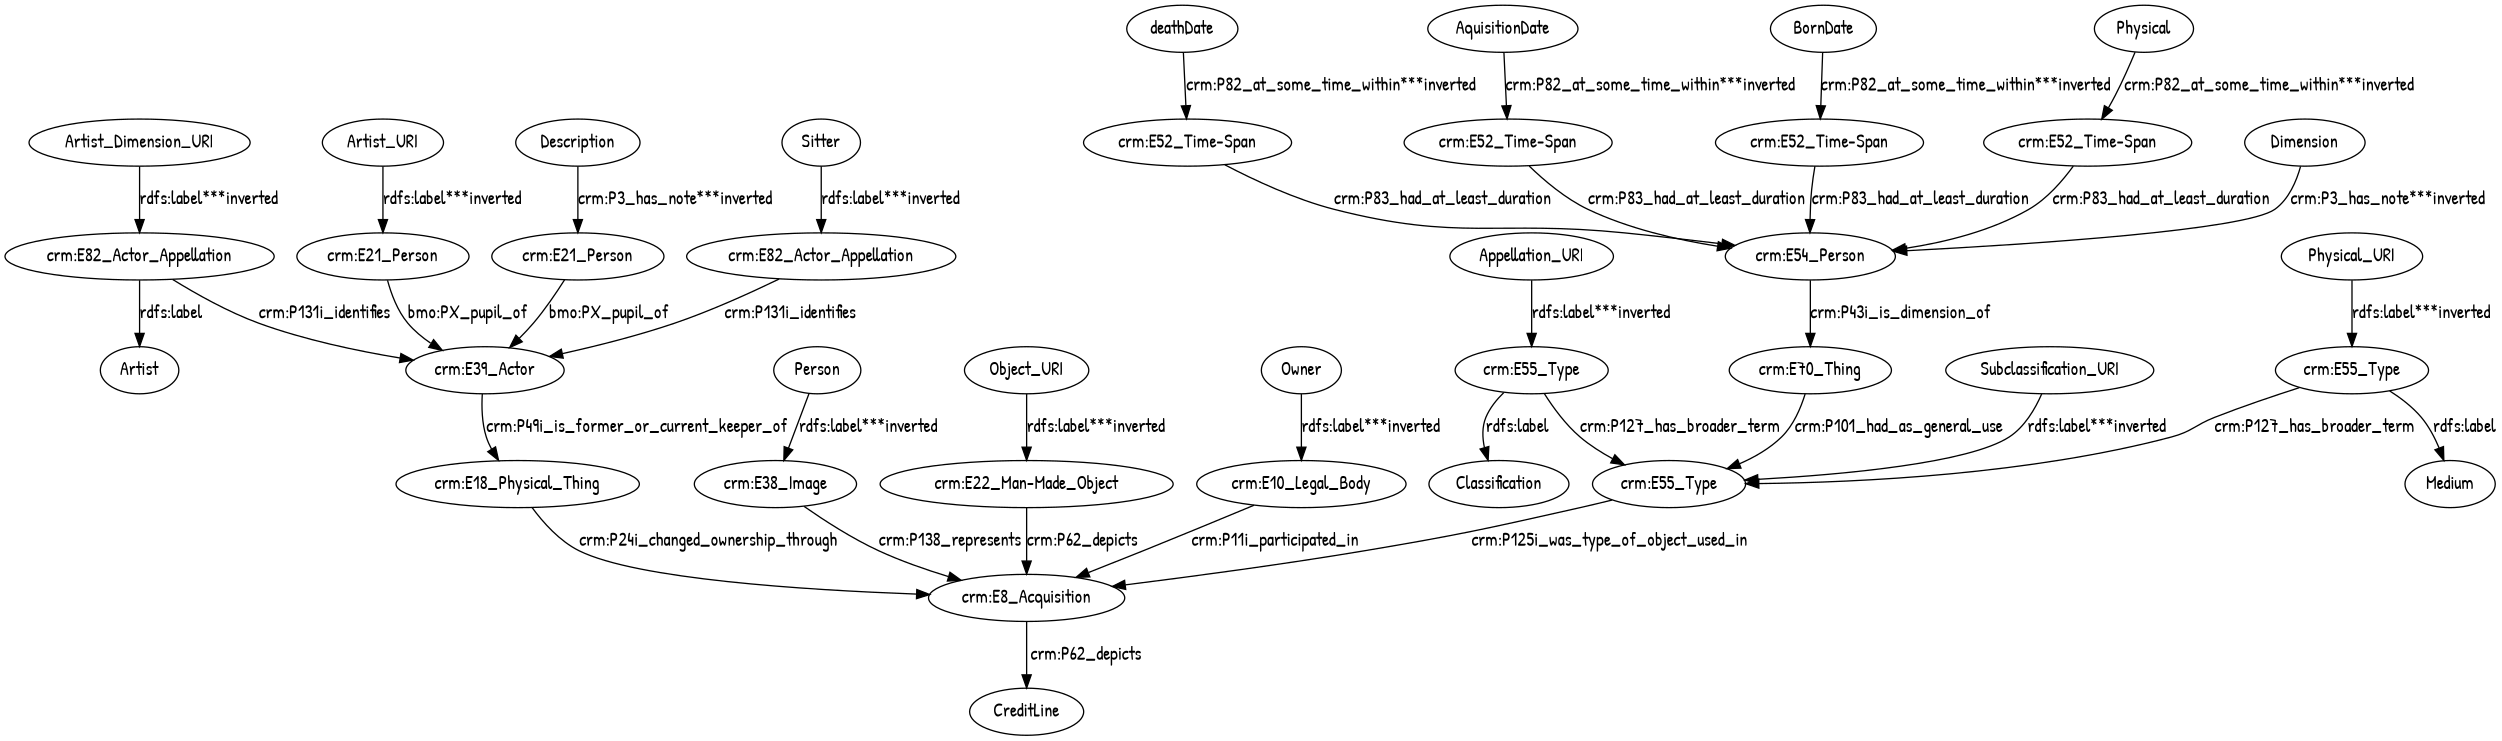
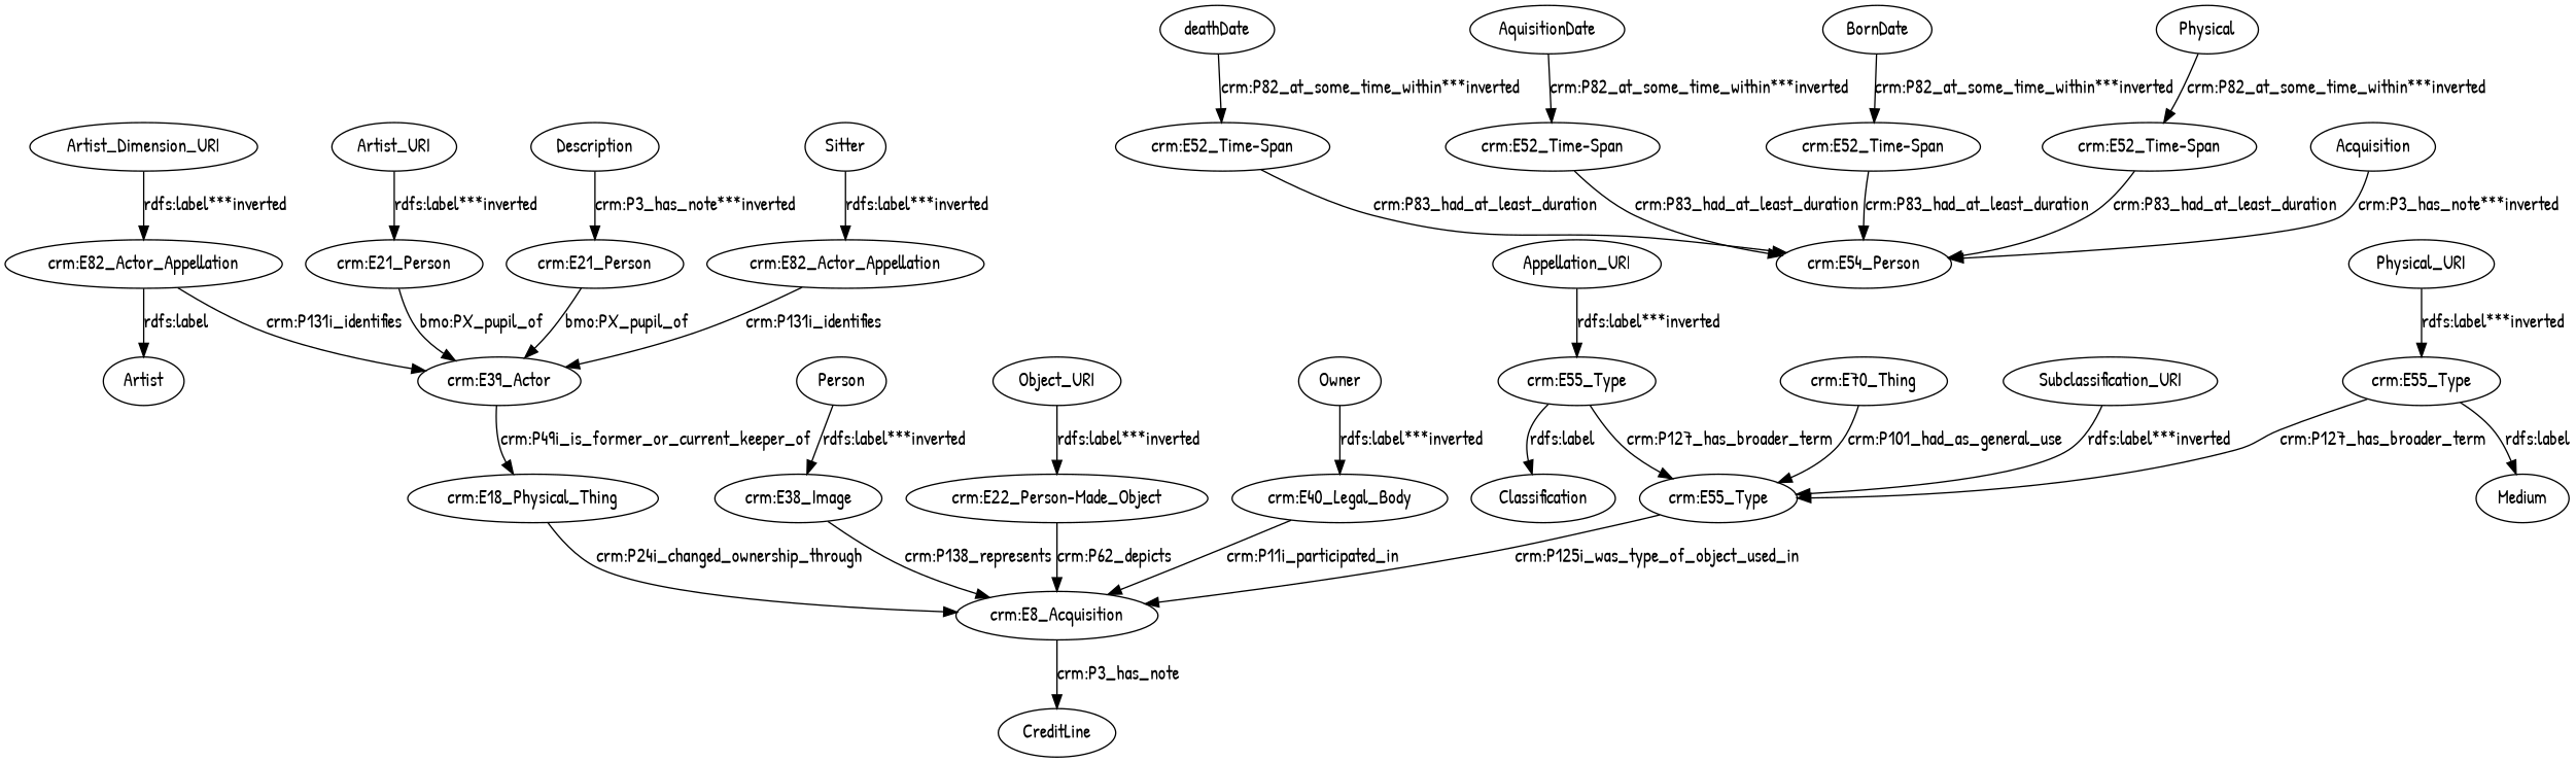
  digraph {
    fontname="Patrick Hand"
    node [fontname="Patrick Hand" type=attribute_name]
    edge [fontname="Patrick Hand" type=st_property_uri weight=1]
    n1 [label=AquisitionDate]
    n2 [label="crm:E52_Time-Span" type=class_uri]
    n3 [label="crm:E54_Person" type=class_uri]
    n4 [label="crm:E70_Thing" type=class_uri]
    n5 [label=Artist_Dimension_URI]
    n6 [label="crm:E82_Actor_Appellation" type=class_uri]
    n7 [label="crm:E39_Actor" type=class_uri]
    n8 [label=Artist]
    n9 [label="crm:E18_Physical_Thing" type=class_uri]
    n10 [label=Artist_URI]
    n11 [label="crm:E21_Person" type=class_uri]
    n12 [label=BornDate]
    n13 [label="crm:E52_Time-Span" type=class_uri]
    n14 [label=Appellation_URI]
    n15 [label="crm:E55_Type" type=class_uri]
    n16 [label="crm:E55_Type" type=class_uri]
    n17 [label=Classification]
    n18 [label="crm:E8_Acquisition" type=class_uri]
    n19 [label=Physical]
    n20 [label="crm:E52_Time-Span" type=class_uri]
    n21 [label=Description]
    n22 [label="crm:E21_Person" type=class_uri]
-   n23 [label=Dimension]
+   n23 [label=Acquisition]
    n24 [label=Person]
    n25 [label="crm:E38_Image" type=class_uri]
    n26 [label=CreditLine]
    n27 [label=Physical_URI]
    n28 [label="crm:E55_Type" type=class_uri]
    n29 [label=Medium]
    n30 [label=Object_URI]
-   n31 [label="crm:E22_Man-Made_Object" type=class_uri]
+   n31 [label="crm:E22_Person-Made_Object" type=class_uri]
    n32 [label=Owner]
-   n33 [label="crm:E10_Legal_Body" type=class_uri]
+   n33 [label="crm:E40_Legal_Body" type=class_uri]
    n34 [label=Sitter]
    n35 [label="crm:E82_Actor_Appellation" type=class_uri]
    n36 [label=Subclassification_URI]
    n37 [label="crm:E52_Time-Span" type=class_uri]
    n38 [label=deathDate]
    n1 -> n2 [label="crm:P82_at_some_time_within***inverted"]
    n2 -> n3 [label="crm:P83_had_at_least_duration" type=direct_property_uri]
-   n3 -> n4 [label="crm:P43i_is_dimension_of" type=direct_property_uri]
    n4 -> n16 [label="crm:P101_had_as_general_use" type=direct_property_uri]
    n5 -> n6 [label="rdfs:label***inverted"]
    n6 -> n7 [label="crm:P131i_identifies" type=direct_property_uri]
    n6 -> n8 [label="rdfs:label" weight=""]
    n7 -> n9 [label="crm:P49i_is_former_or_current_keeper_of" type=direct_property_uri]
    n9 -> n18 [label="crm:P24i_changed_ownership_through" type=direct_property_uri]
    n10 -> n11 [label="rdfs:label***inverted"]
    n11 -> n7 [label="bmo:PX_pupil_of" type=direct_property_uri]
    n12 -> n13 [label="crm:P82_at_some_time_within***inverted"]
    n13 -> n3 [label="crm:P83_had_at_least_duration" type=direct_property_uri]
    n14 -> n15 [label="rdfs:label***inverted"]
    n15 -> n16 [label="crm:P127_has_broader_term" type=direct_property_uri]
    n15 -> n17 [label="rdfs:label" weight=""]
    n16 -> n18 [label="crm:P125i_was_type_of_object_used_in" type=inherited weight=4]
-   n18 -> n26 [label="crm:P62_depicts" weight=""]
+   n18 -> n26 [label="crm:P3_has_note" weight=""]
    n19 -> n20 [label="crm:P82_at_some_time_within***inverted"]
    n20 -> n3 [label="crm:P83_had_at_least_duration" type=direct_property_uri]
    n21 -> n22 [label="crm:P3_has_note***inverted"]
    n22 -> n7 [label="bmo:PX_pupil_of" type=direct_property_uri]
    n23 -> n3 [label="crm:P3_has_note***inverted"]
    n24 -> n25 [label="rdfs:label***inverted"]
    n25 -> n18 [label="crm:P138_represents" type=inherited weight=4]
    n27 -> n28 [label="rdfs:label***inverted"]
    n28 -> n16 [label="crm:P127_has_broader_term" type=direct_property_uri]
    n28 -> n29 [label="rdfs:label" weight=""]
    n30 -> n31 [label="rdfs:label***inverted"]
    n31 -> n18 [label="crm:P62_depicts" type=inherited weight=4]
    n32 -> n33 [label="rdfs:label***inverted"]
    n33 -> n18 [label="crm:P11i_participated_in" type=inherited weight=4]
    n34 -> n35 [label="rdfs:label***inverted"]
    n35 -> n7 [label="crm:P131i_identifies" type=direct_property_uri]
    n36 -> n16 [label="rdfs:label***inverted"]
    n37 -> n3 [label="crm:P83_had_at_least_duration" type=direct_property_uri]
    n38 -> n37 [label="crm:P82_at_some_time_within***inverted"]
  }
